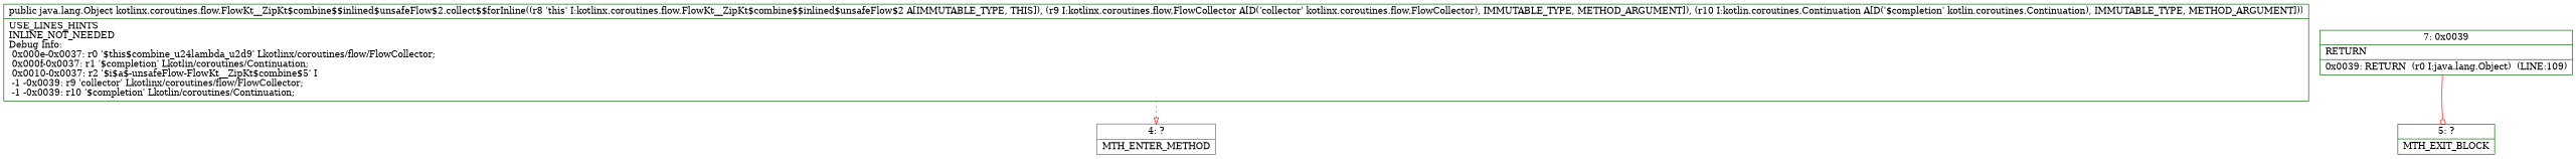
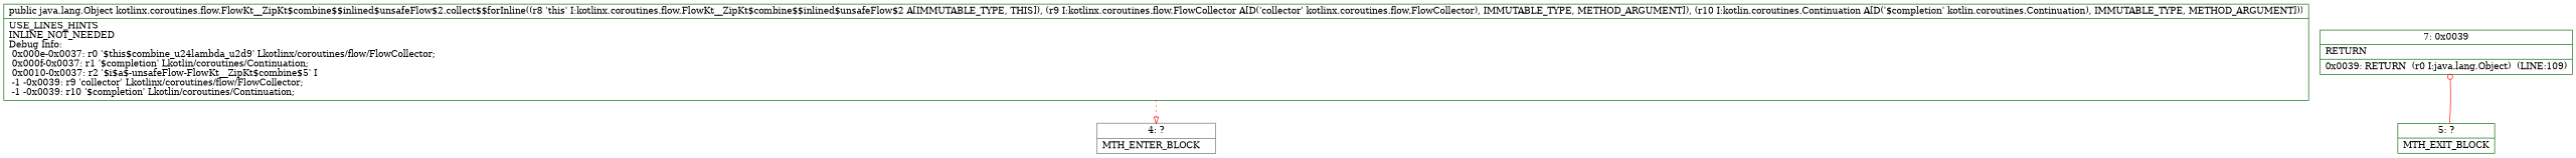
  digraph {
    node [color=darkgreen shape=record]
    edge [color=red]
-   n1 [color=gray40 label="{4\:\ ?|MTH_ENTER_METHOD\l}"]
+   n1 [color=gray40 label="{4\:\ ?|MTH_ENTER_BLOCK\l}"]
    n2 [label="{7\:\ 0x0039|RETURN\l|0x0039: RETURN  (r0 I:java.lang.Object)  (LINE:109)\l}"]
    n3 [label="{5\:\ ?|MTH_EXIT_BLOCK\l}"]
    n4 [label="{public java.lang.Object kotlinx.coroutines.flow.FlowKt__ZipKt$combine$$inlined$unsafeFlow$2.collect$$forInline((r8 'this' I:kotlinx.coroutines.flow.FlowKt__ZipKt$combine$$inlined$unsafeFlow$2 A[IMMUTABLE_TYPE, THIS]), (r9 I:kotlinx.coroutines.flow.FlowCollector A[D('collector' kotlinx.coroutines.flow.FlowCollector), IMMUTABLE_TYPE, METHOD_ARGUMENT]), (r10 I:kotlin.coroutines.Continuation A[D('$completion' kotlin.coroutines.Continuation), IMMUTABLE_TYPE, METHOD_ARGUMENT]))  | USE_LINES_HINTS\lINLINE_NOT_NEEDED\lDebug Info:\l  0x000e\-0x0037: r0 '$this$combine_u24lambda_u2d9' Lkotlinx\/coroutines\/flow\/FlowCollector;\l  0x000f\-0x0037: r1 '$completion' Lkotlin\/coroutines\/Continuation;\l  0x0010\-0x0037: r2 '$i$a$\-unsafeFlow\-FlowKt__ZipKt$combine$5' I\l  \-1 \-0x0039: r9 'collector' Lkotlinx\/coroutines\/flow\/FlowCollector;\l  \-1 \-0x0039: r10 '$completion' Lkotlin\/coroutines\/Continuation;\l}"]
-   n2 -> n3 [arrowhead=odot style=solid]
+   n3 -> n2 [arrowhead=odot style=solid]
    n4 -> n1 [arrowhead=onormal style=dotted]
  }
